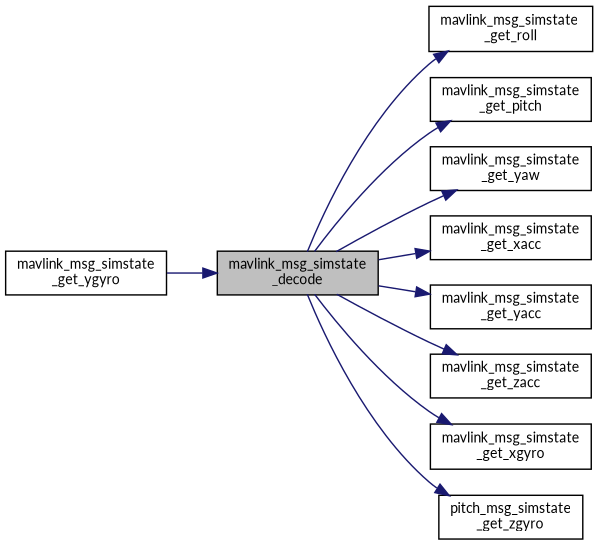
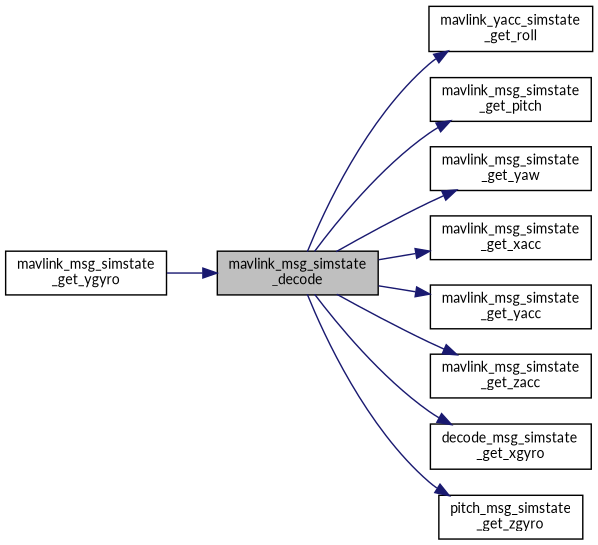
  digraph {
    fontname=Lato
    rankdir=LR
    node [color=black fillcolor=white fontname=Lato fontsize=10 shape=record style=filled]
    edge [color=midnightblue fontname=Lato fontsize=10 labelfontname=Helvetica labelfontsize=10 style=solid]
    n1 [fillcolor=grey75 fontcolor=black height=0.2 label="mavlink_msg_simstate\l_decode" width=0.4]
-   n2 [height=0.2 label="mavlink_msg_simstate\l_get_roll" width=0.4]
+   n2 [height=0.2 label="mavlink_yacc_simstate\l_get_roll" width=0.4]
    n3 [height=0.2 label="mavlink_msg_simstate\l_get_pitch" width=0.4]
    n4 [height=0.2 label="mavlink_msg_simstate\l_get_yaw" width=0.4]
    n5 [height=0.2 label="mavlink_msg_simstate\l_get_xacc" width=0.4]
    n6 [height=0.2 label="mavlink_msg_simstate\l_get_yacc" width=0.4]
    n7 [height=0.2 label="mavlink_msg_simstate\l_get_zacc" width=0.4]
-   n8 [height=0.2 label="mavlink_msg_simstate\l_get_xgyro" width=0.4]
+   n8 [height=0.2 label="decode_msg_simstate\l_get_xgyro" width=0.4]
    n9 [height=0.2 label="pitch_msg_simstate\l_get_zgyro" width=0.4]
    n10 [height=0.2 label="mavlink_msg_simstate\l_get_ygyro" width=0.4]
    n1 -> n2
    n1 -> n3
    n1 -> n4
    n1 -> n5
    n1 -> n6
    n1 -> n7
    n1 -> n8
    n1 -> n9
    n10 -> n1
  }
